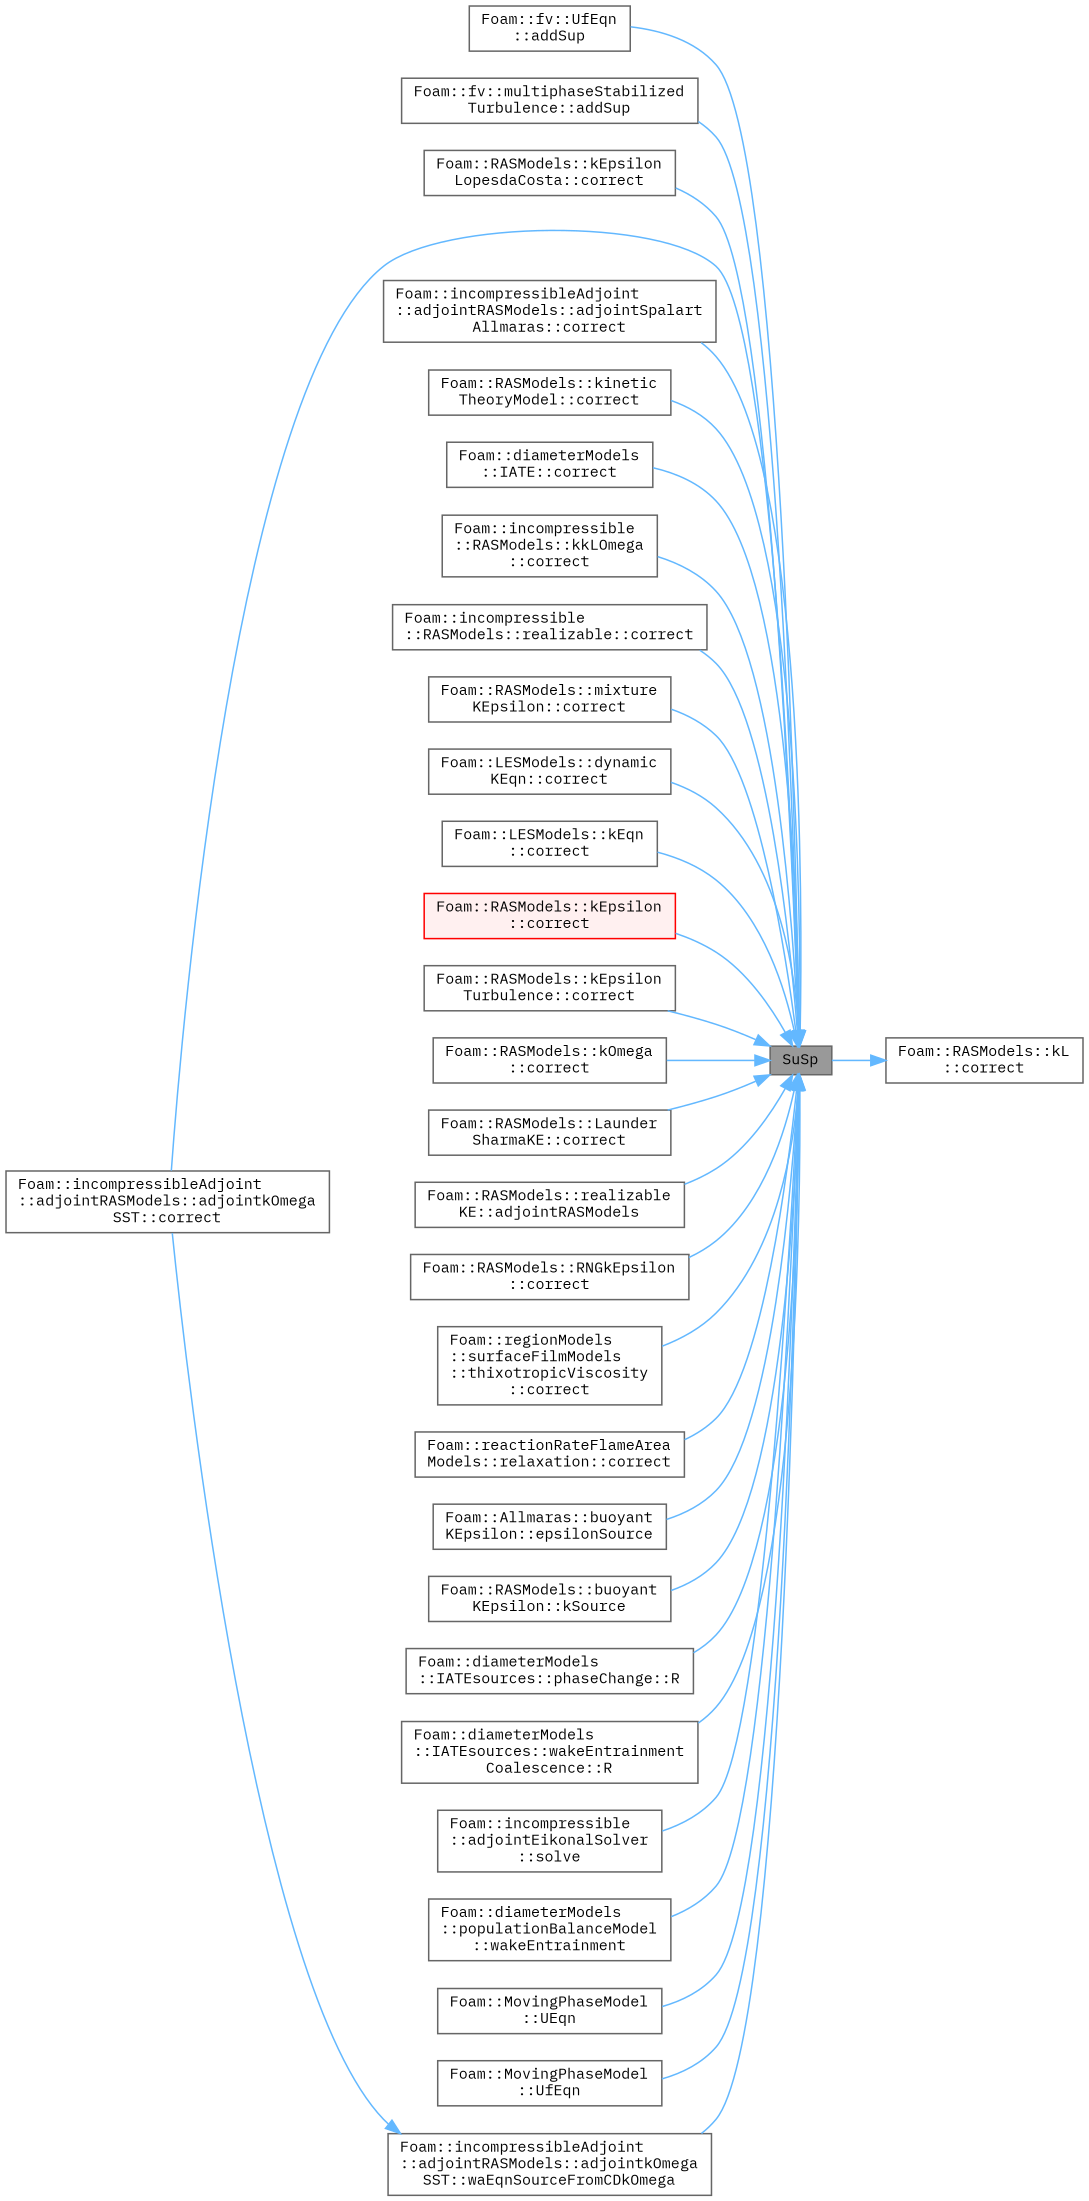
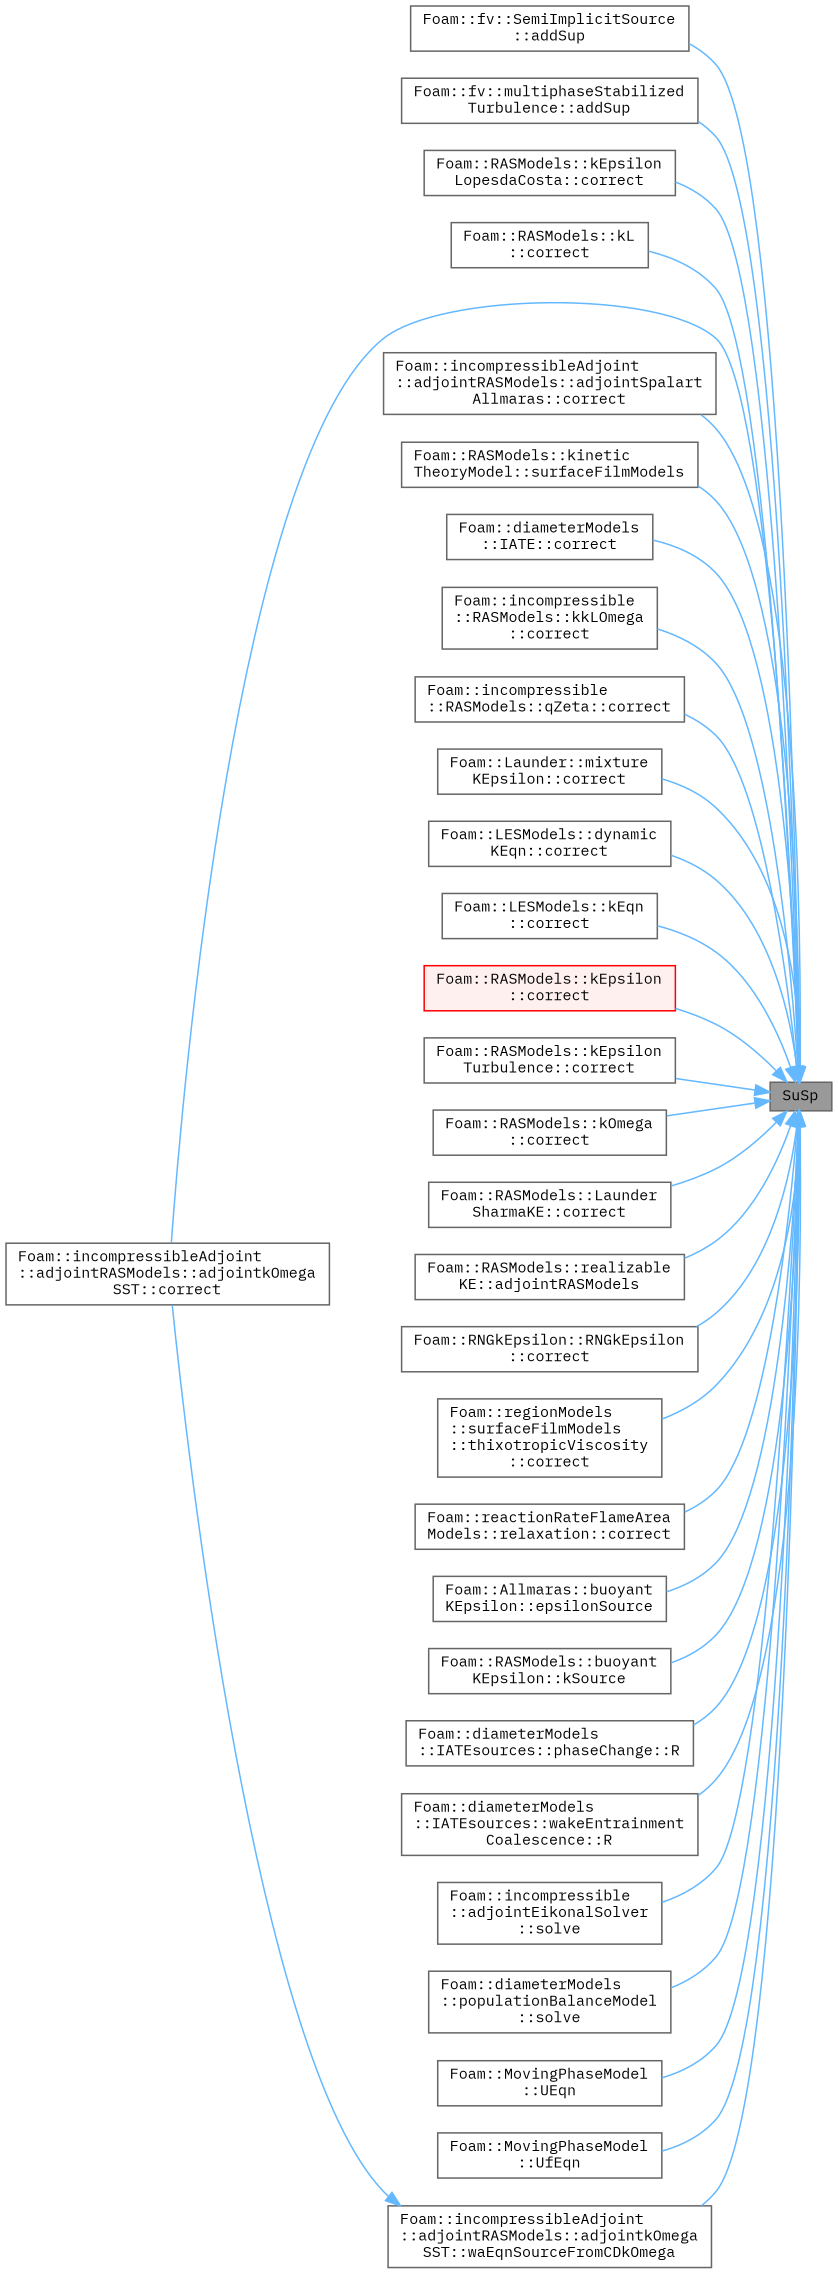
  digraph {
    fontname="IBM Plex Mono"
    rankdir=RL
    node [color=grey40 fillcolor=white fontname="IBM Plex Mono" fontsize=10 shape=box style=filled]
    edge [color=steelblue1 dir=back fontname="IBM Plex Mono" fontsize=10 labelfontname=Helvetica labelfontsize=10 style=solid]
    n1 [color=gray40 fillcolor=grey60 fontcolor=black height=0.2 label=SuSp width=0.4]
-   n2 [height=0.2 label="Foam::fv::UfEqn\l::addSup" width=0.4]
+   n2 [height=0.2 label="Foam::fv::SemiImplicitSource\l::addSup" width=0.4]
    n3 [height=0.2 label="Foam::fv::multiphaseStabilized\lTurbulence::addSup" width=0.4]
    n4 [height=0.2 label="Foam::RASModels::kEpsilon\lLopesdaCosta::correct" width=0.4]
    n5 [height=0.2 label="Foam::RASModels::kL\l::correct" width=0.4]
    n6 [height=0.2 label="Foam::incompressibleAdjoint\l::adjointRASModels::adjointkOmega\lSST::correct" width=0.4]
    n7 [height=0.2 label="Foam::incompressibleAdjoint\l::adjointRASModels::adjointSpalart\lAllmaras::correct" width=0.4]
-   n8 [height=0.2 label="Foam::RASModels::kinetic\lTheoryModel::correct" width=0.4]
+   n8 [height=0.2 label="Foam::RASModels::kinetic\lTheoryModel::surfaceFilmModels" width=0.4]
    n9 [height=0.2 label="Foam::diameterModels\l::IATE::correct" width=0.4]
    n10 [height=0.2 label="Foam::incompressible\l::RASModels::kkLOmega\l::correct" width=0.4]
-   n11 [height=0.2 label="Foam::incompressible\l::RASModels::realizable::correct" width=0.4]
-   n12 [height=0.2 label="Foam::RASModels::mixture\lKEpsilon::correct" width=0.4]
+   n11 [height=0.2 label="Foam::incompressible\l::RASModels::qZeta::correct" width=0.4]
+   n12 [height=0.2 label="Foam::Launder::mixture\lKEpsilon::correct" width=0.4]
    n13 [height=0.2 label="Foam::LESModels::dynamic\lKEqn::correct" width=0.4]
    n14 [height=0.2 label="Foam::LESModels::kEqn\l::correct" width=0.4]
    n15 [color=red fillcolor="#FFF0F0" height=0.2 label="Foam::RASModels::kEpsilon\l::correct" width=0.4]
    n16 [height=0.2 label="Foam::RASModels::kEpsilon\lTurbulence::correct" width=0.4]
    n17 [height=0.2 label="Foam::RASModels::kOmega\l::correct" width=0.4]
    n18 [height=0.2 label="Foam::RASModels::Launder\lSharmaKE::correct" width=0.4]
    n19 [height=0.2 label="Foam::RASModels::realizable\lKE::adjointRASModels" width=0.4]
-   n20 [height=0.2 label="Foam::RASModels::RNGkEpsilon\l::correct" width=0.4]
+   n20 [height=0.2 label="Foam::RNGkEpsilon::RNGkEpsilon\l::correct" width=0.4]
    n21 [height=0.2 label="Foam::regionModels\l::surfaceFilmModels\l::thixotropicViscosity\l::correct" width=0.4]
    n22 [height=0.2 label="Foam::reactionRateFlameArea\lModels::relaxation::correct" width=0.4]
    n23 [height=0.2 label="Foam::Allmaras::buoyant\lKEpsilon::epsilonSource" width=0.4]
    n24 [height=0.2 label="Foam::RASModels::buoyant\lKEpsilon::kSource" width=0.4]
    n25 [height=0.2 label="Foam::diameterModels\l::IATEsources::phaseChange::R" width=0.4]
    n26 [height=0.2 label="Foam::diameterModels\l::IATEsources::wakeEntrainment\lCoalescence::R" width=0.4]
    n27 [height=0.2 label="Foam::incompressible\l::adjointEikonalSolver\l::solve" width=0.4]
-   n28 [height=0.2 label="Foam::diameterModels\l::populationBalanceModel\l::wakeEntrainment" width=0.4]
+   n28 [height=0.2 label="Foam::diameterModels\l::populationBalanceModel\l::solve" width=0.4]
    n29 [height=0.2 label="Foam::MovingPhaseModel\l::UEqn" width=0.4]
    n30 [height=0.2 label="Foam::MovingPhaseModel\l::UfEqn" width=0.4]
    n31 [height=0.2 label="Foam::incompressibleAdjoint\l::adjointRASModels::adjointkOmega\lSST::waEqnSourceFromCDkOmega" width=0.4]
    n1 -> n2
    n1 -> n3
    n1 -> n4
-   n5 -> n1
+   n1 -> n5
    n1 -> n6
    n1 -> n7
    n1 -> n8
    n1 -> n9
    n1 -> n10
    n1 -> n11
    n1 -> n12
    n1 -> n13
    n1 -> n14
    n1 -> n15
    n1 -> n16
    n1 -> n17
    n1 -> n18
    n1 -> n19
    n1 -> n20
    n1 -> n21
    n1 -> n22
    n1 -> n23
    n1 -> n24
    n1 -> n25
    n1 -> n26
    n1 -> n27
    n1 -> n28
    n1 -> n29
    n1 -> n30
    n1 -> n31
    n31 -> n6
  }
